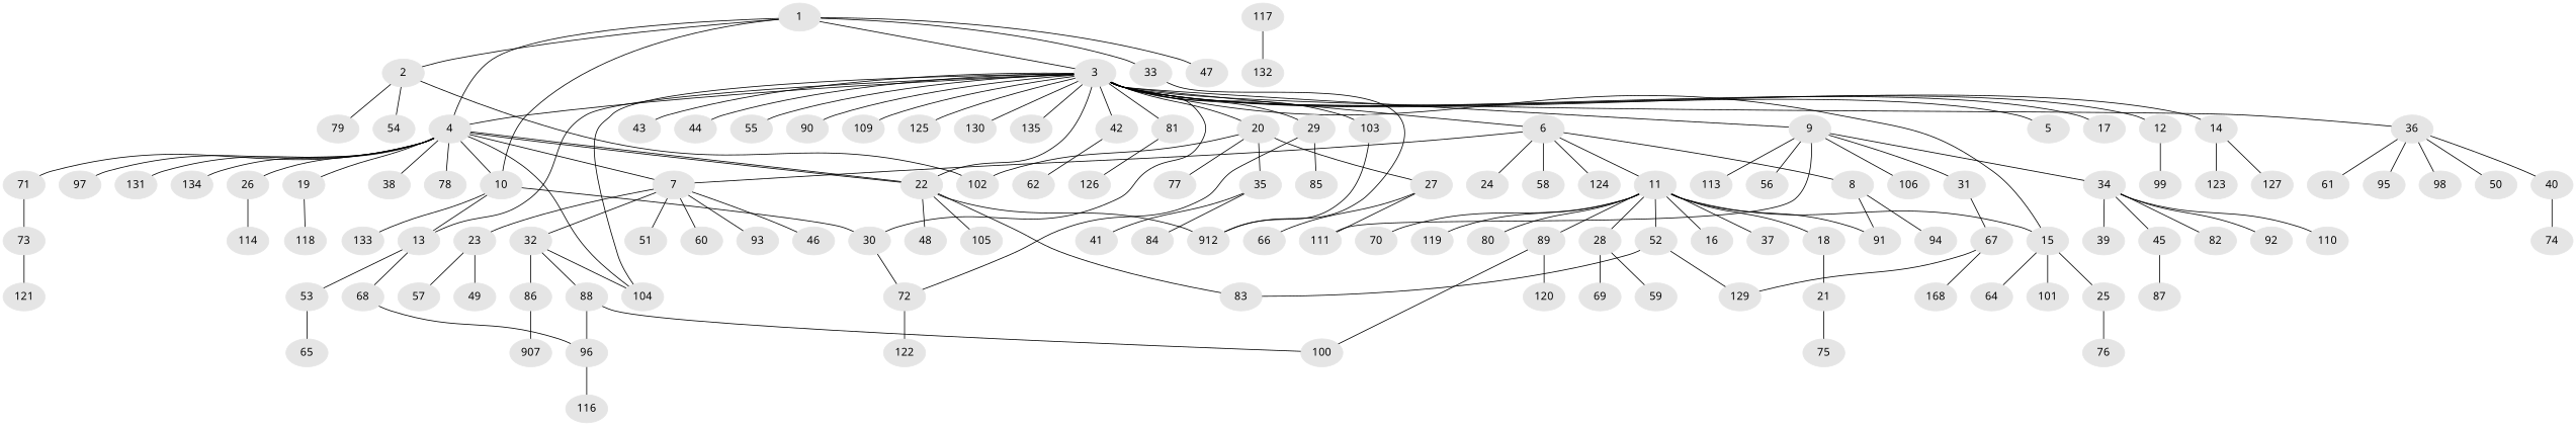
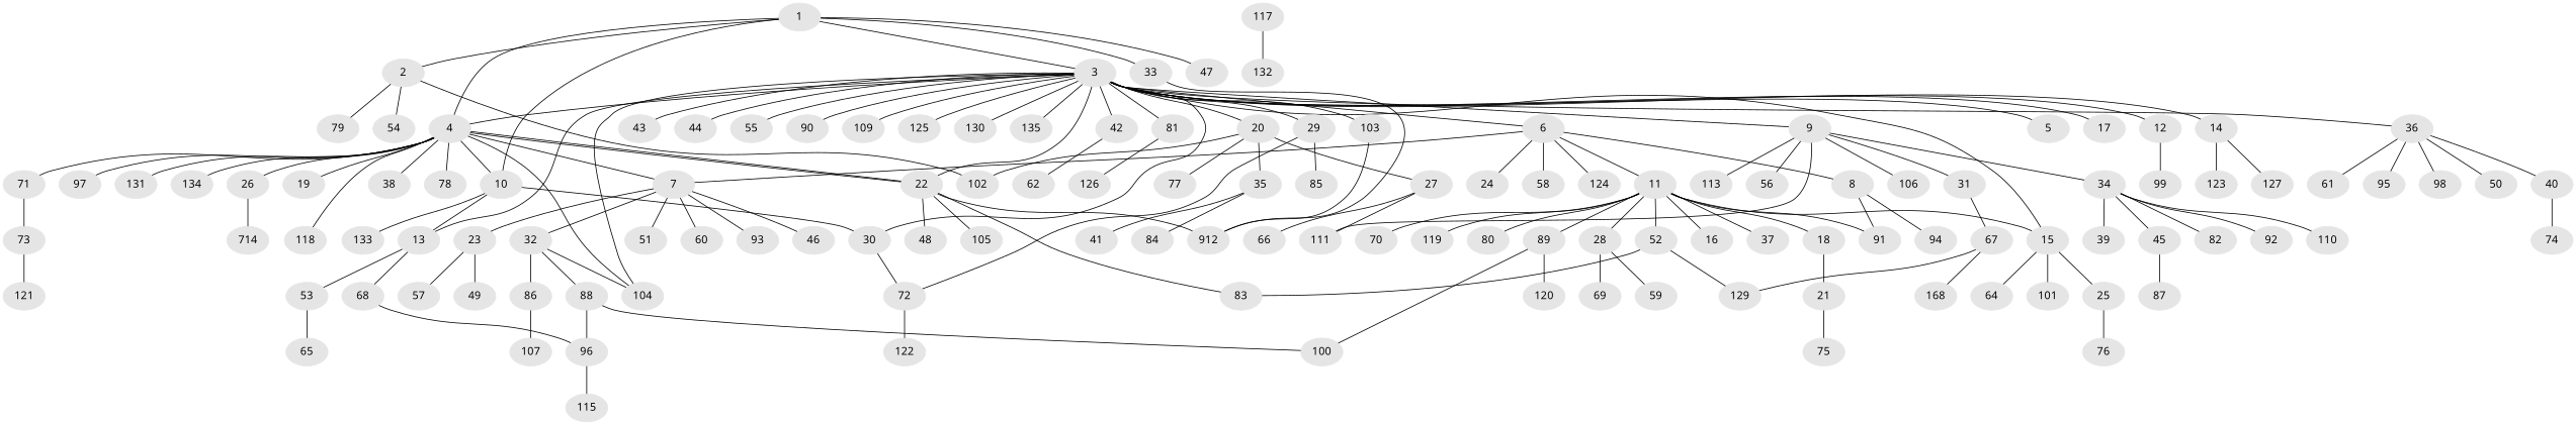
  graph {
    fontname="Noto Sans"
    node [color=gray90 fontname="Noto Sans" style=filled]
    edge [fontname="Noto Sans"]
    1
    2
    3
    4
    10
    33
    47
    54
    79
    102
    5
    6
    9
    12
    13
    14
    15
    17
    20
    22
    29
    30
    36
    42
    43
    44
    55
    81
    90
    103
    104
    109
    125
    130
    135
    7
    19
    26
    38
    71
    78
    97
    118
    131
    134
    133
    n47 [label=912]
    8
    11
    24
    58
    124
    31
    34
    56
    106
    111
    113
    99
    53
    68
    123
    127
    25
    64
    101
    77
    27
    35
    48
    83
    105
    72
    85
    40
    50
    61
    95
    98
    62
    126
    23
    32
    46
    51
    60
    93
-   114
+   114 [label=714]
    73
    91
    94
    16
    18
    28
    37
    52
    70
    80
    89
    119
    49
    57
    86
    88
    67
    39
    45
    82
    92
    110
    21
    59
    69
    129
    100
    120
    65
    96
    76
    75
    66
    41
    84
    122
    n125 [label=168]
-   107 [label=907]
+   107
    87
    74
    117
    132
-   116
+   116 [label=115]
    121
    1 -- 2
    1 -- 3
    1 -- 4
    1 -- 10
    1 -- 33
    1 -- 47
    2 -- 54
    2 -- 79
    2 -- 102
    3 -- 4
    3 -- 5
    3 -- 6
    3 -- 9
    3 -- 12
    3 -- 13
    3 -- 14
    3 -- 15
    3 -- 17
    3 -- 20
    3 -- 22
    3 -- 29
    3 -- 30
    3 -- 36
    3 -- 42
    3 -- 43
    3 -- 44
    3 -- 55
    3 -- 81
    3 -- 90
    3 -- 103
    3 -- 104
    3 -- 109
    3 -- 125
    3 -- 130
    3 -- 135
    4 -- 10
    4 -- 22
    4 -- 22
    4 -- 104
    4 -- 7
    4 -- 19
    4 -- 26
    4 -- 38
    4 -- 71
    4 -- 78
    4 -- 97
-   19 -- 118
+   4 -- 118
    4 -- 131
    4 -- 134
    10 -- 13
    10 -- 30
    10 -- 133
    33 -- n47
    6 -- 7
    6 -- 8
    6 -- 11
    6 -- 24
    6 -- 58
    6 -- 124
    9 -- 31
    9 -- 34
    9 -- 56
    9 -- 106
    9 -- 111
    9 -- 113
    12 -- 99
    13 -- 53
    13 -- 68
    14 -- 123
    14 -- 127
    15 -- 25
    15 -- 64
    15 -- 101
    20 -- 102
    20 -- 77
    20 -- 27
    20 -- 35
    22 -- n47
    22 -- 48
    22 -- 83
    22 -- 105
    29 -- 72
    29 -- 85
    30 -- 72
    36 -- 40
    36 -- 50
    36 -- 61
    36 -- 95
    36 -- 98
    42 -- 62
    81 -- 126
    103 -- n47
    7 -- 23
    7 -- 32
    7 -- 46
    7 -- 51
    7 -- 60
    7 -- 93
    26 -- 114
    71 -- 73
    8 -- 91
    8 -- 94
    11 -- 15
    11 -- 91
    11 -- 16
    11 -- 18
    11 -- 28
    11 -- 37
    11 -- 52
    11 -- 70
    11 -- 80
    11 -- 89
    11 -- 119
    31 -- 67
    34 -- 39
    34 -- 45
    34 -- 82
    34 -- 92
    34 -- 110
    53 -- 65
    68 -- 96
    25 -- 76
    27 -- 111
    27 -- 66
    35 -- 41
    35 -- 84
    72 -- 122
    40 -- 74
    23 -- 49
    23 -- 57
    32 -- 104
    32 -- 86
    32 -- 88
    73 -- 121
    18 -- 21
    28 -- 59
    28 -- 69
    52 -- 83
    52 -- 129
    89 -- 100
    89 -- 120
    86 -- 107
    88 -- 100
    88 -- 96
    67 -- 129
    67 -- n125
    45 -- 87
    21 -- 75
    96 -- 116
    117 -- 132
  }
